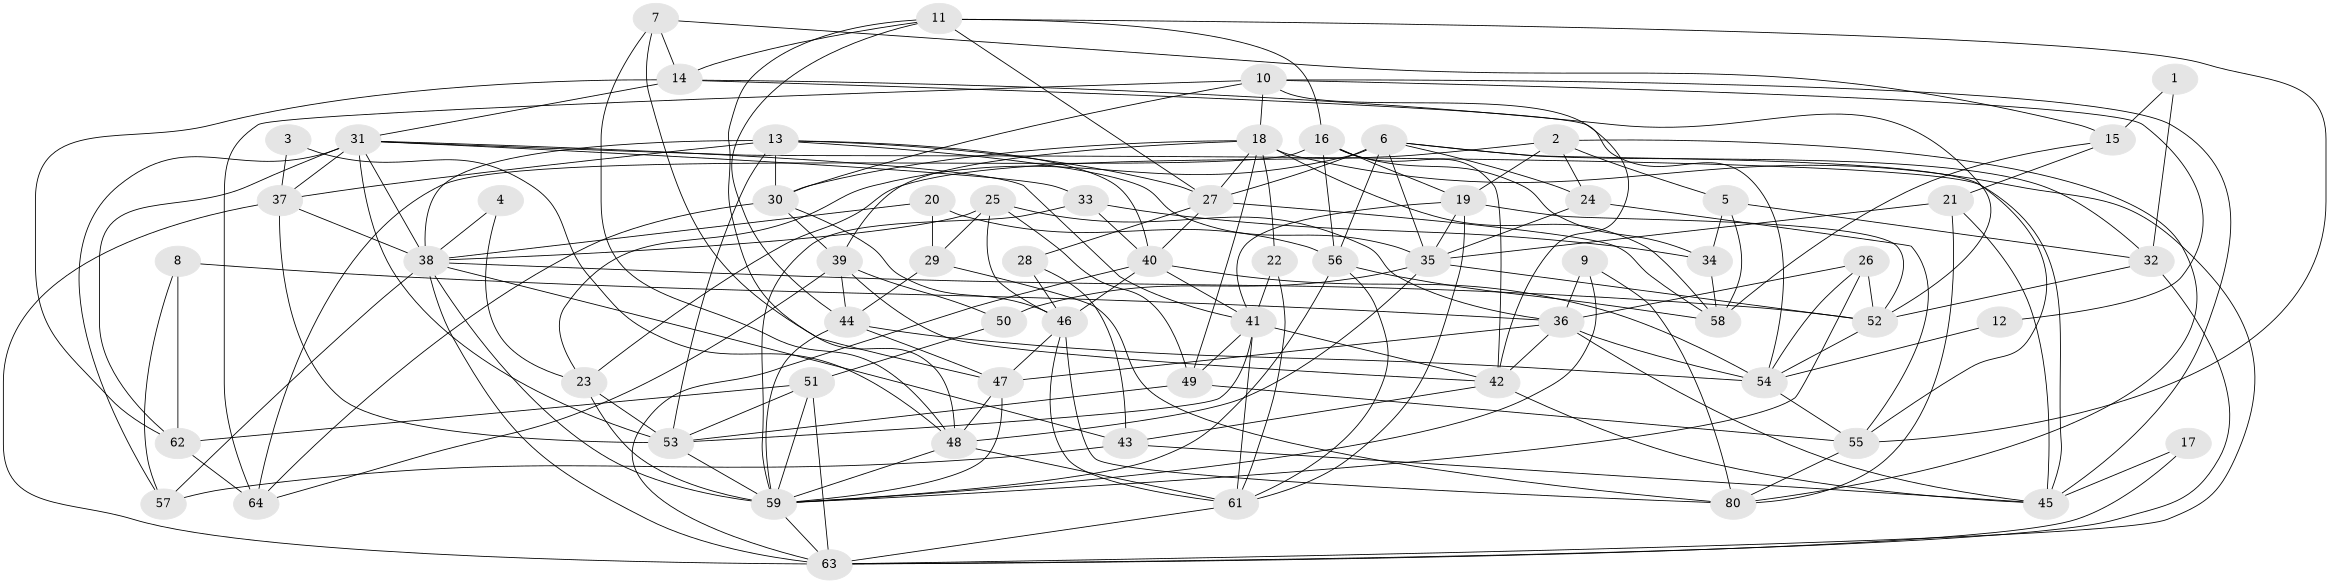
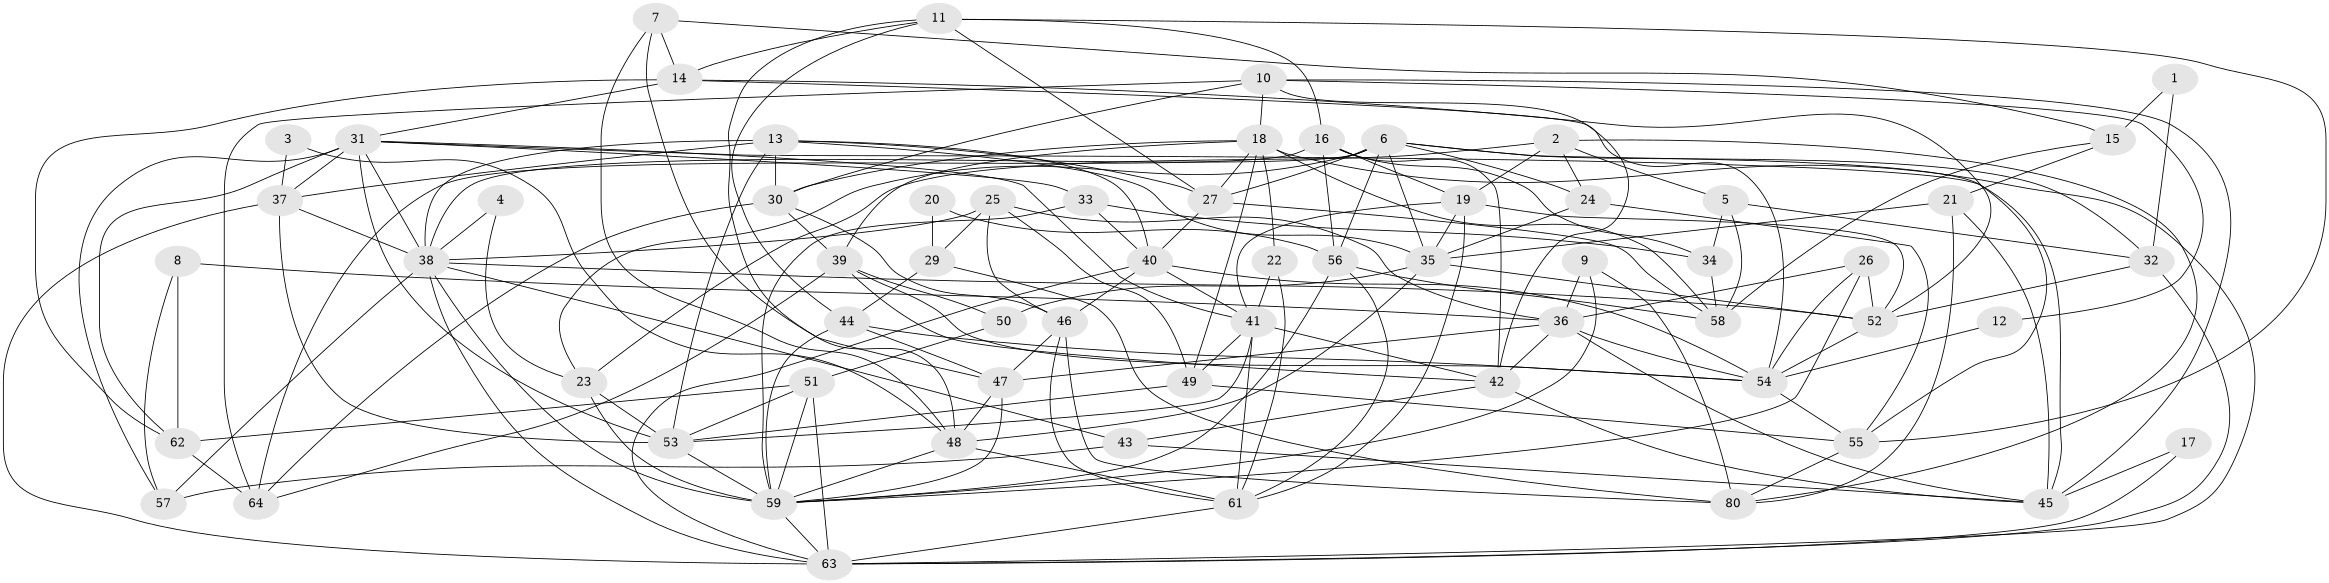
  graph {
    node [color=gray90 style=filled]
    edge [weight=1.0]
    1
    15
    32
    58
    21
    52
    63
    2
    19
    23
    24
    n12 [label=80]
    5
    35
    61
    41
    59
    53
    55
    3
    37
    48
    38
    4
    57
    43
    34
    6
    27
    56
    40
-   28
    50
    7
    14
    47
    62
    54
    31
    8
    36
    42
    45
    64
    9
    10
    12
    18
    30
    22
    39
    49
    46
    11
    16
    44
    13
    33
    17
    20
    29
    25
    26
    51
    1 -- 15
    1 -- 32
    15 -- 58
    15 -- 21
    32 -- 52
    32 -- 63
    21 -- n12
    21 -- 35
    21 -- 45
    52 -- 54
    2 -- 19
    2 -- 23
    2 -- 24
    2 -- n12
    2 -- 5
    19 -- 52
    19 -- 35
    19 -- 61
    19 -- 41
    23 -- 59 [weight=2.0]
    23 -- 53
    24 -- 35
    24 -- 55
    5 -- 32
    5 -- 58
    5 -- 34
    35 -- 52
    35 -- 48
    35 -- 50
    61 -- 63
    41 -- 61
    41 -- 53
    41 -- 42
    41 -- 49
    59 -- 63
    53 -- 59
    55 -- n12
    3 -- 37
    3 -- 48
    37 -- 63
    37 -- 53
    37 -- 38
    48 -- 61
    48 -- 59
    38 -- 52
    38 -- 63
    38 -- 59
    38 -- 57
    38 -- 43
    4 -- 23
    4 -- 38
    43 -- 57
    43 -- 45
    34 -- 58
    6 -- 32
    6 -- 23
    6 -- 24
    6 -- 35
    6 -- 55
-   20 -- 38
+   6 -- 38
    6 -- 27
    6 -- 56
    27 -- 58
    27 -- 40
-   27 -- 28
    56 -- 58
    56 -- 61
    56 -- 59
    40 -- 63
    40 -- 41
    40 -- 54
    40 -- 46
-   28 -- 43
-   28 -- 46
    50 -- 51
    7 -- 15
    7 -- 48
    7 -- 14
    7 -- 47
    14 -- 52
    14 -- 62
    14 -- 54
    14 -- 31
    47 -- 59
    47 -- 48
    62 -- 64
    54 -- 55
    31 -- 41
    31 -- 53
    31 -- 37
    31 -- 38
    31 -- 57
    31 -- 62
    31 -- 45
    31 -- 33
    8 -- 57
    8 -- 62
    8 -- 36
    36 -- 47
    36 -- 54
    36 -- 42
    36 -- 45
    42 -- 43
    42 -- 45
    9 -- n12
    9 -- 59
    9 -- 36
    10 -- 42
    10 -- 45
    10 -- 64
    10 -- 12
    10 -- 18
    10 -- 30
    12 -- 54
    18 -- 58
    18 -- 63
    18 -- 27
    18 -- 30
    18 -- 22
    18 -- 39
    18 -- 49
    30 -- 64
    30 -- 39
    30 -- 46
    22 -- 61
    22 -- 41
    39 -- 50
-   39 -- 44
+   39 -- 54
    39 -- 42
    39 -- 64
    49 -- 53
    49 -- 55
    46 -- n12
    46 -- 61
    46 -- 47
    11 -- 55
    11 -- 48
    11 -- 27
    11 -- 14
    11 -- 16
    11 -- 44
    16 -- 19
    16 -- 34
    16 -- 56
    16 -- 42
    16 -- 64
    44 -- 59
    44 -- 47
    44 -- 54
    13 -- 35
    13 -- 53
    13 -- 37
    13 -- 38
    13 -- 27
    13 -- 40
    13 -- 30
    33 -- 59 [weight=2.0]
    33 -- 34
    33 -- 40
    17 -- 63
    17 -- 45
    20 -- 56
    20 -- 29
    29 -- n12
    29 -- 44
    25 -- 38
    25 -- 36
    25 -- 49
    25 -- 46
    25 -- 29
    26 -- 52
    26 -- 59
    26 -- 54
    26 -- 36
    51 -- 63
    51 -- 59
    51 -- 53 [weight=2.0]
    51 -- 62
  }
